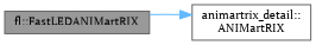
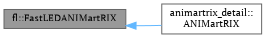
  digraph {
    rankdir=LR
    fontname="PT Serif"
    node [color=gray40 fontname="PT Serif" fontsize=10 shape=box style=filled]
    n1 [fillcolor=grey60 fontcolor=black height=0.2 label="fl::FastLEDANIMartRIX" width=0.4]
    n2 [fillcolor=white height=0.2 label="animartrix_detail::\lANIMartRIX" width=0.4]
-   n2 -> n1 [color=steelblue1 dir=back fontname="PT Serif" fontsize=10 labelfontname=Helvetica labelfontsize=10 style=solid]
+   n1 -> n2 [color=steelblue1 dir=back fontname="PT Serif" fontsize=10 labelfontname=Helvetica labelfontsize=10 style=solid]
  }
